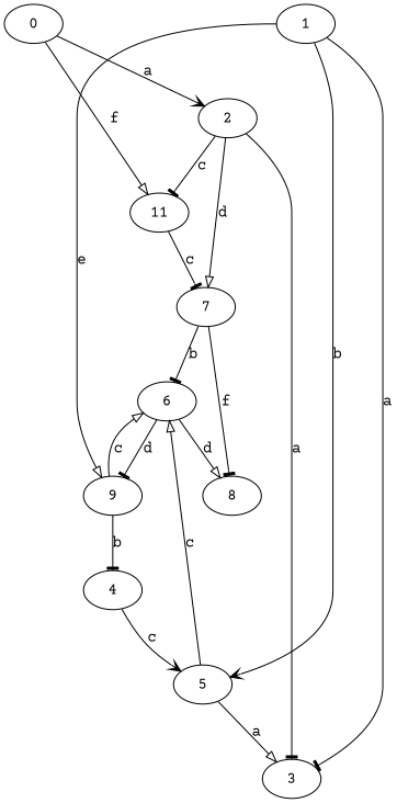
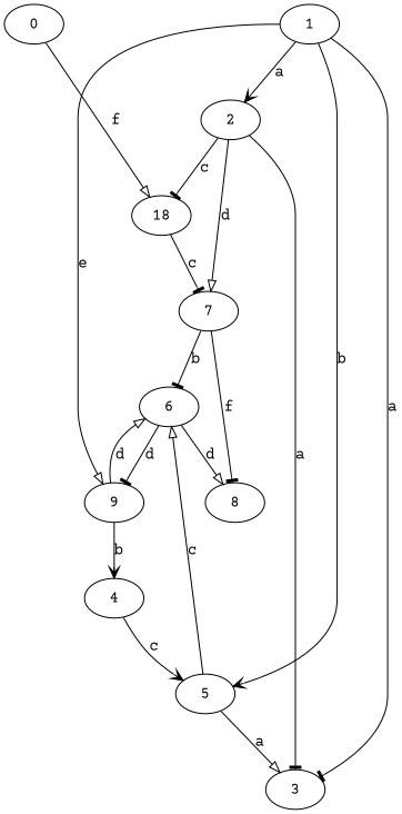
  strict digraph {
    fontname="Courier Prime"
    node [fontname="Courier Prime"]
    edge [arrowhead=tee fontname="Courier Prime"]
    0
-   11
+   11 [label=18]
    7
    1
    2
    3
    9
    5
    4
    6
    8
    0 -> 11 [arrowhead=onormal label=f]
    11 -> 7 [label=c]
    7 -> 6 [label=b]
    7 -> 8 [label=f]
-   0 -> 2 [arrowhead=vee label=a]
+   1 -> 2 [arrowhead=vee label=a]
    1 -> 3 [label=a]
    1 -> 9 [arrowhead=onormal label=e]
    1 -> 5 [arrowhead=vee label=b]
    2 -> 11 [label=c]
    2 -> 7 [arrowhead=onormal label=d]
    2 -> 3 [label=a]
-   9 -> 4 [label=b]
-   9 -> 6 [arrowhead=onormal label=c]
+   9 -> 4 [arrowhead=vee label=b]
+   9 -> 6 [arrowhead=onormal label=d]
    5 -> 3 [arrowhead=onormal label=a]
    5 -> 6 [arrowhead=onormal label=c]
    4 -> 5 [arrowhead=vee label=c]
    6 -> 9 [label=d]
    6 -> 8 [arrowhead=onormal label=d]
  }
